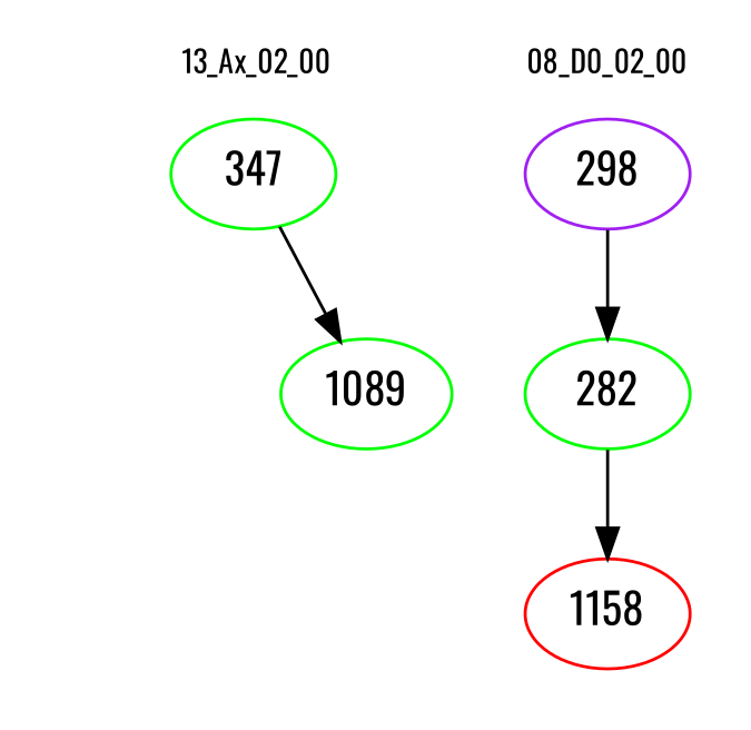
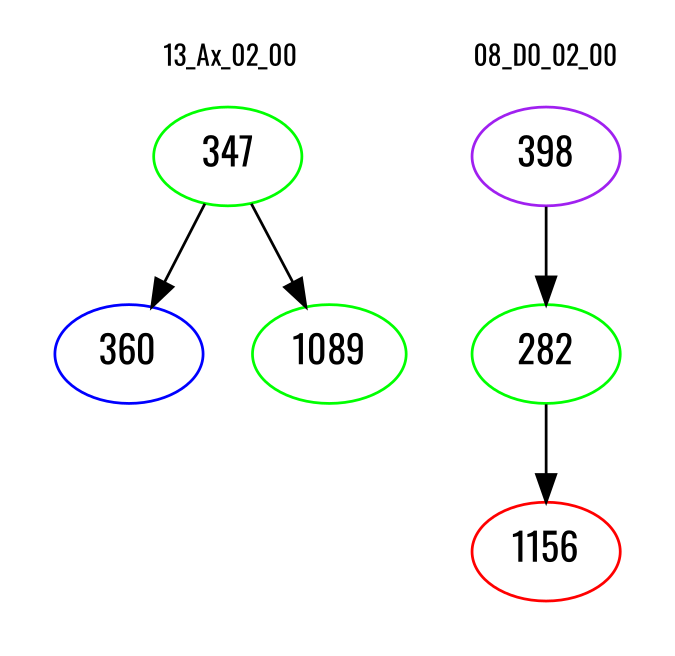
  digraph {
    fontname=Oswald
    node [color=green fontname=Oswald]
    edge [color=black fontname=Oswald]
    n1 [label=347]
+   n2 [color=blue label=360]
    n3 [label=1089]
    n4 [label=282]
-   n5 [color=purple label=298]
-   n6 [color=red label=1158]
+   n5 [color=purple label=398]
+   n6 [color=red label=1156]
    subgraph cluster_1 {
      color=white
      fontsize=10
      label="13_Ax_02_00"
      n1
+     n2
      n3
    }
    subgraph cluster_2 {
      color=white
      fontsize=10
      label="08_D0_02_00"
      n4
      n5
      n6
    }
+   n1 -> n2
    n1 -> n3
    n4 -> n6
    n5 -> n4
  }
